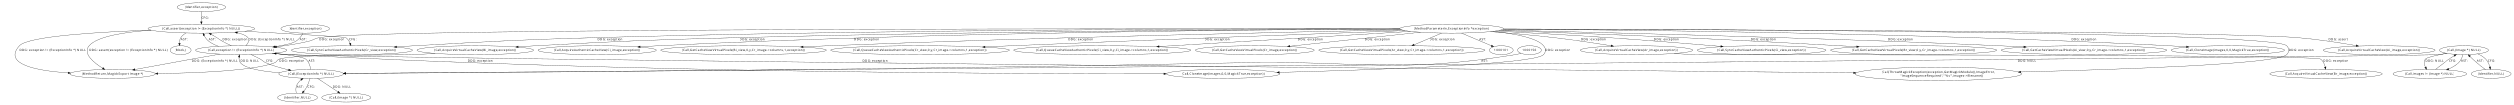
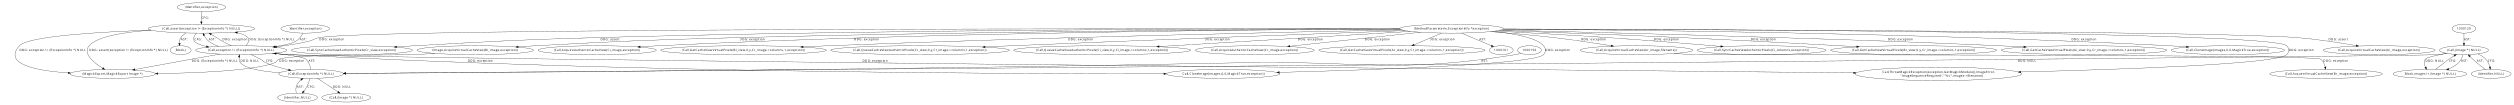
  digraph {
    fontname="Open Sans"
    node [fontname="Open Sans"]
    edge [fontname="Open Sans"]
    n1 [label="(Call,assert(exception != (ExceptionInfo *) NULL))"]
    n2 [label="(Call,exception != (ExceptionInfo *) NULL)"]
    n3 [label="(Block,)"]
-   n4 [label="(MethodReturn,MagickExport Image *)"]
+   n4 [label="(MagickExport,MagickExport Image *)"]
    n5 [label="(Call,(ExceptionInfo *) NULL)"]
    n6 [label="(Call,ThrowMagickException(exception,GetMagickModule(),ImageError,\n        \"ImageSequenceRequired\",\"`%s'\",images->filename))"]
    n7 [label="(Call,CloneImage(images,0,0,MagickTrue,exception))"]
    n8 [label="(Identifier,NULL)"]
    n9 [label="(Call,(Image *) NULL)"]
    n10 [label="(MethodParameterIn,ExceptionInfo *exception)"]
-   n11 [label="(Call,SyncCacheViewAuthenticPixels(Ci_view,exception))"]
+   n11 [label="(Call,SyncCacheViewAuthenticPixels(Ci_columns,exception))"]
    n12 [label="(Call,SyncCacheViewAuthenticPixels(Cr_view,exception))"]
    n13 [label="(Call,GetCacheViewVirtualPixels(Br_view,0,y,Cr_image->columns,1,exception))"]
    n14 [label="(Call,GetCacheViewVirtualPixels(Ai_view,0,y,Cr_image->columns,1,exception))"]
    n15 [label="(Call,CloneImage(images,0,0,MagickTrue,exception))"]
    n16 [label="(Call,AcquireVirtualCacheView(Ai_image,exception))"]
-   n17 [label="(Call,AcquireVirtualCacheView(Bi_image,exception))"]
-   n18 [label="(Call,AcquireVirtualCacheView(Ar_image,exception))"]
+   n17 [label="(Image,AcquireVirtualCacheView(Bi_image,exception))"]
+   n18 [label="(Call,AcquireVirtualCacheView(Ar_image,filename))"]
    n19 [label="(Call,AcquireAuthenticCacheView(Ci_image,exception))"]
    n20 [label="(Call,GetCacheViewVirtualPixels(Bi_view,0,y,Cr_image->columns,1,exception))"]
    n21 [label="(Call,QueueCacheViewAuthenticPixels(Cr_view,0,y,Cr_image->columns,1,exception))"]
    n22 [label="(Call,QueueCacheViewAuthenticPixels(Ci_view,0,y,Ci_image->columns,1,exception))"]
-   n23 [label="(Call,GetCacheViewVirtualPixels(Cr_image,exception))"]
+   n23 [label="(Call,AcquireAuthenticCacheView(Cr_image,exception))"]
    n24 [label="(Call,GetCacheViewVirtualPixels(Ar_view,0,y,Cr_image->columns,1,exception))"]
    1000101
    n26 [label="(Call,AcquireVirtualCacheView(Br_image,exception))"]
    n27 [label="(Call,(Image *) NULL)"]
-   n28 [label="(Call,images != (Image *) NULL)"]
+   n28 [label="(Block,images != (Image *) NULL)"]
    n29 [label="(Identifier,NULL)"]
    n30 [label="(Identifier,exception)"]
    n31 [label="(Identifier,exception)"]
    1000156
-   n1 -> n12 [label="CFG: "]
+   1000129
+   n1 -> n2 [label="CFG: "]
    n1 -> n3 [label="AST: "]
    n1 -> n4 [label="DDG: assert(exception != (ExceptionInfo *) NULL)"]
    n1 -> n4 [label="DDG: exception != (ExceptionInfo *) NULL"]
    n2 -> n1 [label="AST: "]
    n2 -> n1 [label="DDG: exception"]
    n2 -> n1 [label="DDG: (ExceptionInfo *) NULL"]
    n2 -> n4 [label="DDG: (ExceptionInfo *) NULL"]
    n2 -> n5 [label="CFG: "]
    n2 -> n6 [label="DDG: exception"]
    n2 -> n7 [label="DDG: exception"]
    n5 -> n2 [label="AST: "]
    n5 -> n2 [label="DDG: NULL"]
    n5 -> n8 [label="CFG: "]
    n5 -> n9 [label="DDG: NULL"]
    n8 -> n5 [label="AST: "]
    n10 -> n2 [label="DDG: exception"]
    n10 -> n6 [label="DDG: exception"]
    n10 -> n7 [label="DDG: exception"]
    n10 -> n11 [label="DDG: exception"]
-   n10 -> n12 [label="DDG: exception"]
+   n10 -> n12 [label="DDG: assert"]
    n10 -> n13 [label="DDG: exception"]
    n10 -> n14 [label="DDG: exception"]
    n10 -> n15 [label="DDG: exception"]
    n10 -> n16 [label="DDG: assert"]
    n10 -> n17 [label="DDG: exception"]
    n10 -> n18 [label="DDG: exception"]
    n10 -> n19 [label="DDG: exception"]
    n10 -> n20 [label="DDG: exception"]
    n10 -> n21 [label="DDG: exception"]
    n10 -> n22 [label="DDG: exception"]
    n10 -> n23 [label="DDG: exception"]
    n10 -> n24 [label="DDG: exception"]
    n10 -> 1000101 [label="AST: "]
    n17 -> n4 [label="DDG: exception"]
    n18 -> n26 [label="DDG: exception"]
    n27 -> n5 [label="DDG: NULL"]
    n27 -> n28 [label="AST: "]
    n27 -> n28 [label="DDG: NULL"]
    n27 -> n29 [label="CFG: "]
    n28 -> n27 [label="CFG: "]
    n29 -> n27 [label="AST: "]
    n30 -> n2 [label="AST: "]
    n31 -> n1 [label="CFG: "]
    1000156 -> n5 [label="AST: "]
+   1000129 -> n27 [label="AST: "]
  }
